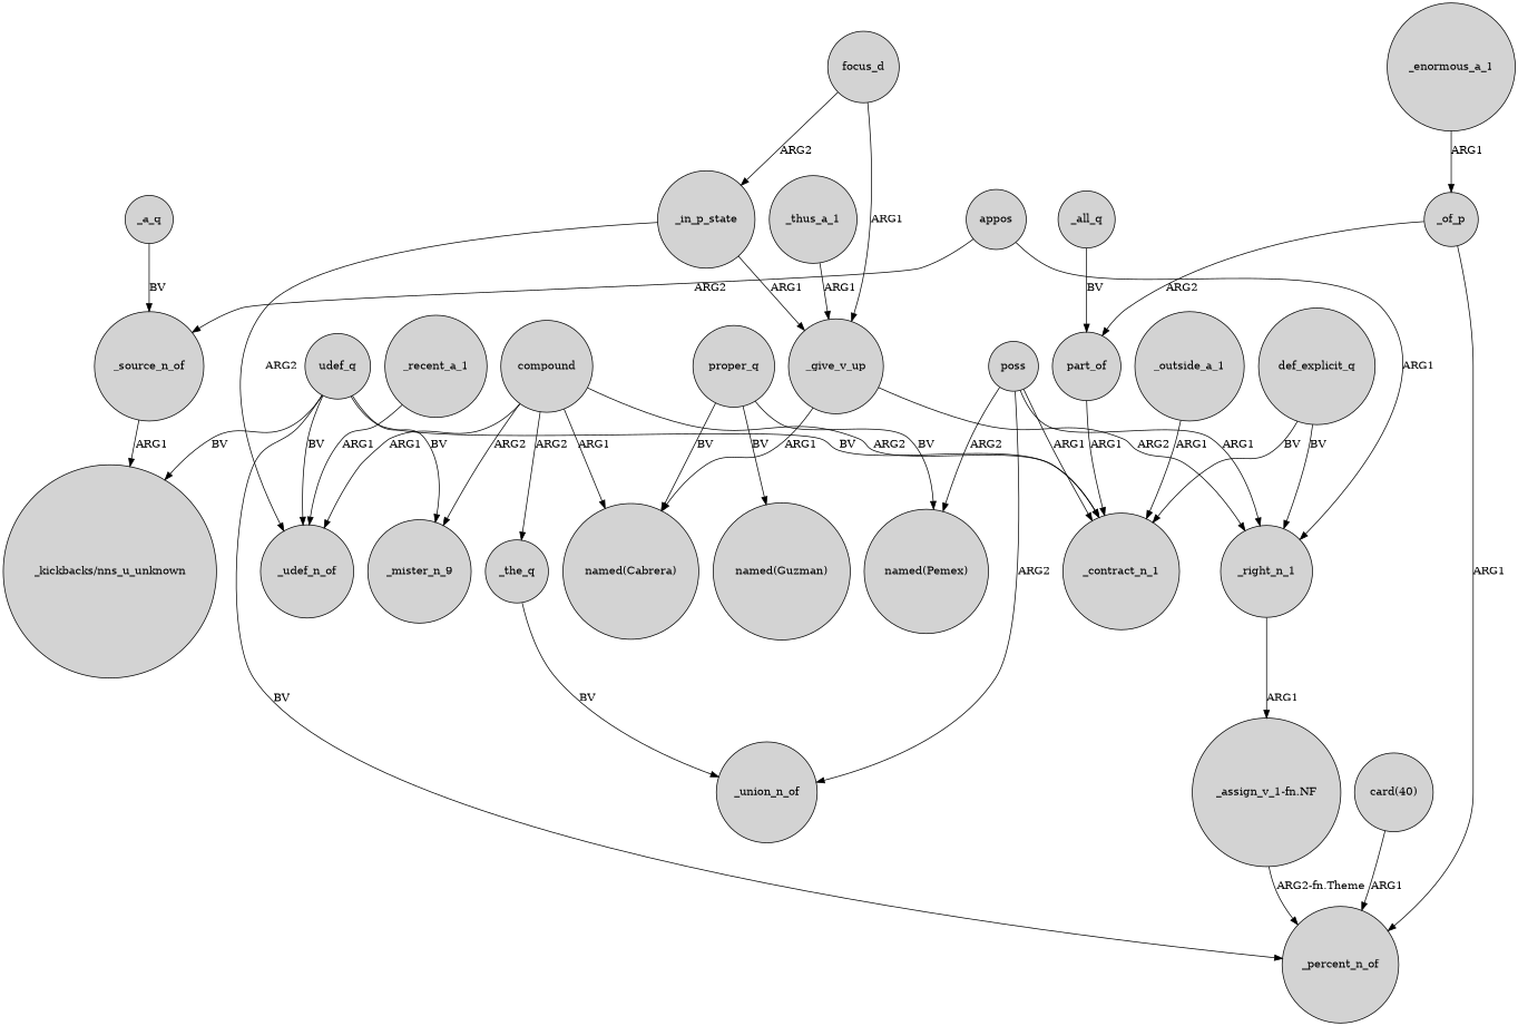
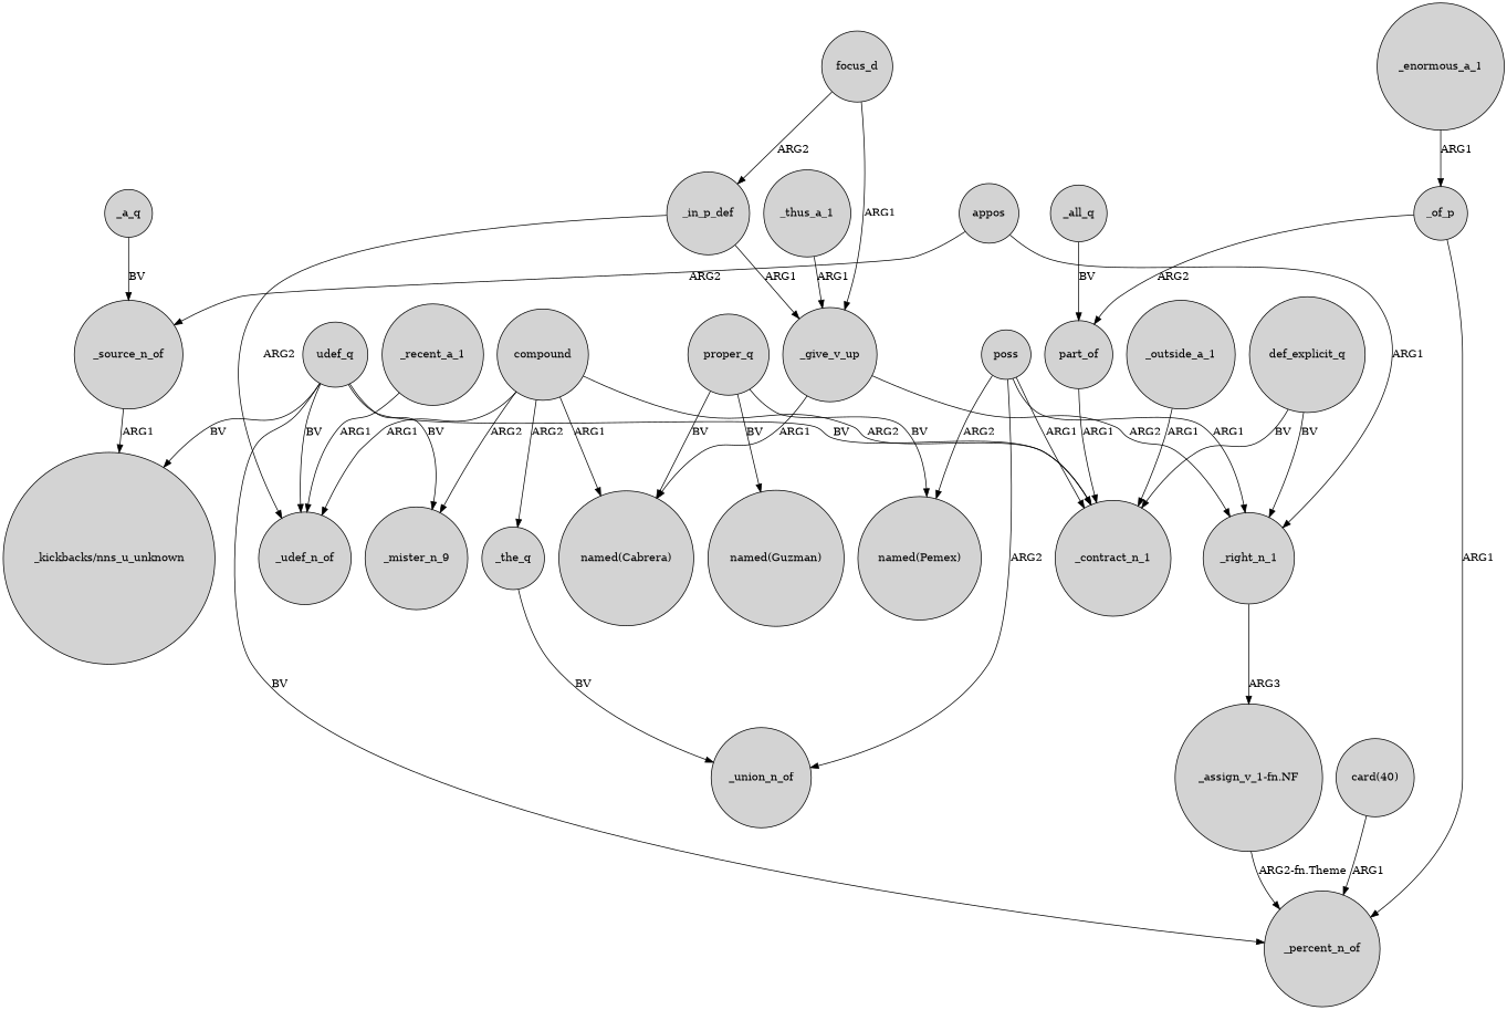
  digraph {
    node [shape=circle style=filled]
    n1 [label=_udef_n_of]
    udef_q
    _contract_n_1
    _percent_n_of
    "_kickbacks/nns_u_unknown"
    n6 [label=_mister_n_9]
    part_of
    _recent_a_1
    poss
    _right_n_1
    _union_n_of
    "named(Pemex)"
    "_assign_v_1-fn.NF"
    _all_q
    appos
    _source_n_of
    proper_q
    "named(Guzman)"
    "named(Cabrera)"
    def_explicit_q
    "card(40)"
    _enormous_a_1
    _of_p
    compound
    _the_q
    focus_d
-   _in_p_state
+   _in_p_state [label=_in_p_def]
    _give_v_up
    _thus_a_1
    _outside_a_1
    _a_q
    udef_q -> n1 [label=BV]
    udef_q -> _contract_n_1 [label=BV]
    udef_q -> _percent_n_of [label=BV]
    udef_q -> "_kickbacks/nns_u_unknown" [label=BV]
    udef_q -> n6 [label=BV]
    part_of -> _contract_n_1 [label=ARG1]
    _recent_a_1 -> n1 [label=ARG1]
    poss -> _contract_n_1 [label=ARG1]
    poss -> _right_n_1 [label=ARG1]
    poss -> _union_n_of [label=ARG2]
    poss -> "named(Pemex)" [label=ARG2]
-   _right_n_1 -> "_assign_v_1-fn.NF" [label=ARG1]
+   _right_n_1 -> "_assign_v_1-fn.NF" [label=ARG3]
    "_assign_v_1-fn.NF" -> _percent_n_of [label="ARG2-fn.Theme"]
    _all_q -> part_of [label=BV]
    appos -> _right_n_1 [label=ARG1]
    appos -> _source_n_of [label=ARG2]
    _source_n_of -> "_kickbacks/nns_u_unknown" [label=ARG1]
    proper_q -> "named(Pemex)" [label=BV]
    proper_q -> "named(Guzman)" [label=BV]
    proper_q -> "named(Cabrera)" [label=BV]
    def_explicit_q -> _contract_n_1 [label=BV]
    def_explicit_q -> _right_n_1 [label=BV]
    "card(40)" -> _percent_n_of [label=ARG1]
    _enormous_a_1 -> _of_p [label=ARG1]
    _of_p -> _percent_n_of [label=ARG1]
    _of_p -> part_of [label=ARG2]
    compound -> n1 [label=ARG1]
    compound -> _contract_n_1 [label=ARG2]
    compound -> n6 [label=ARG2]
    compound -> "named(Cabrera)" [label=ARG1]
    compound -> _the_q [label=ARG2]
    _the_q -> _union_n_of [label=BV]
    focus_d -> _in_p_state [label=ARG2]
    focus_d -> _give_v_up [label=ARG1]
    _in_p_state -> n1 [label=ARG2]
    _in_p_state -> _give_v_up [label=ARG1]
    _give_v_up -> _right_n_1 [label=ARG2]
    _give_v_up -> "named(Cabrera)" [label=ARG1]
    _thus_a_1 -> _give_v_up [label=ARG1]
    _outside_a_1 -> _contract_n_1 [label=ARG1]
    _a_q -> _source_n_of [label=BV]
  }
